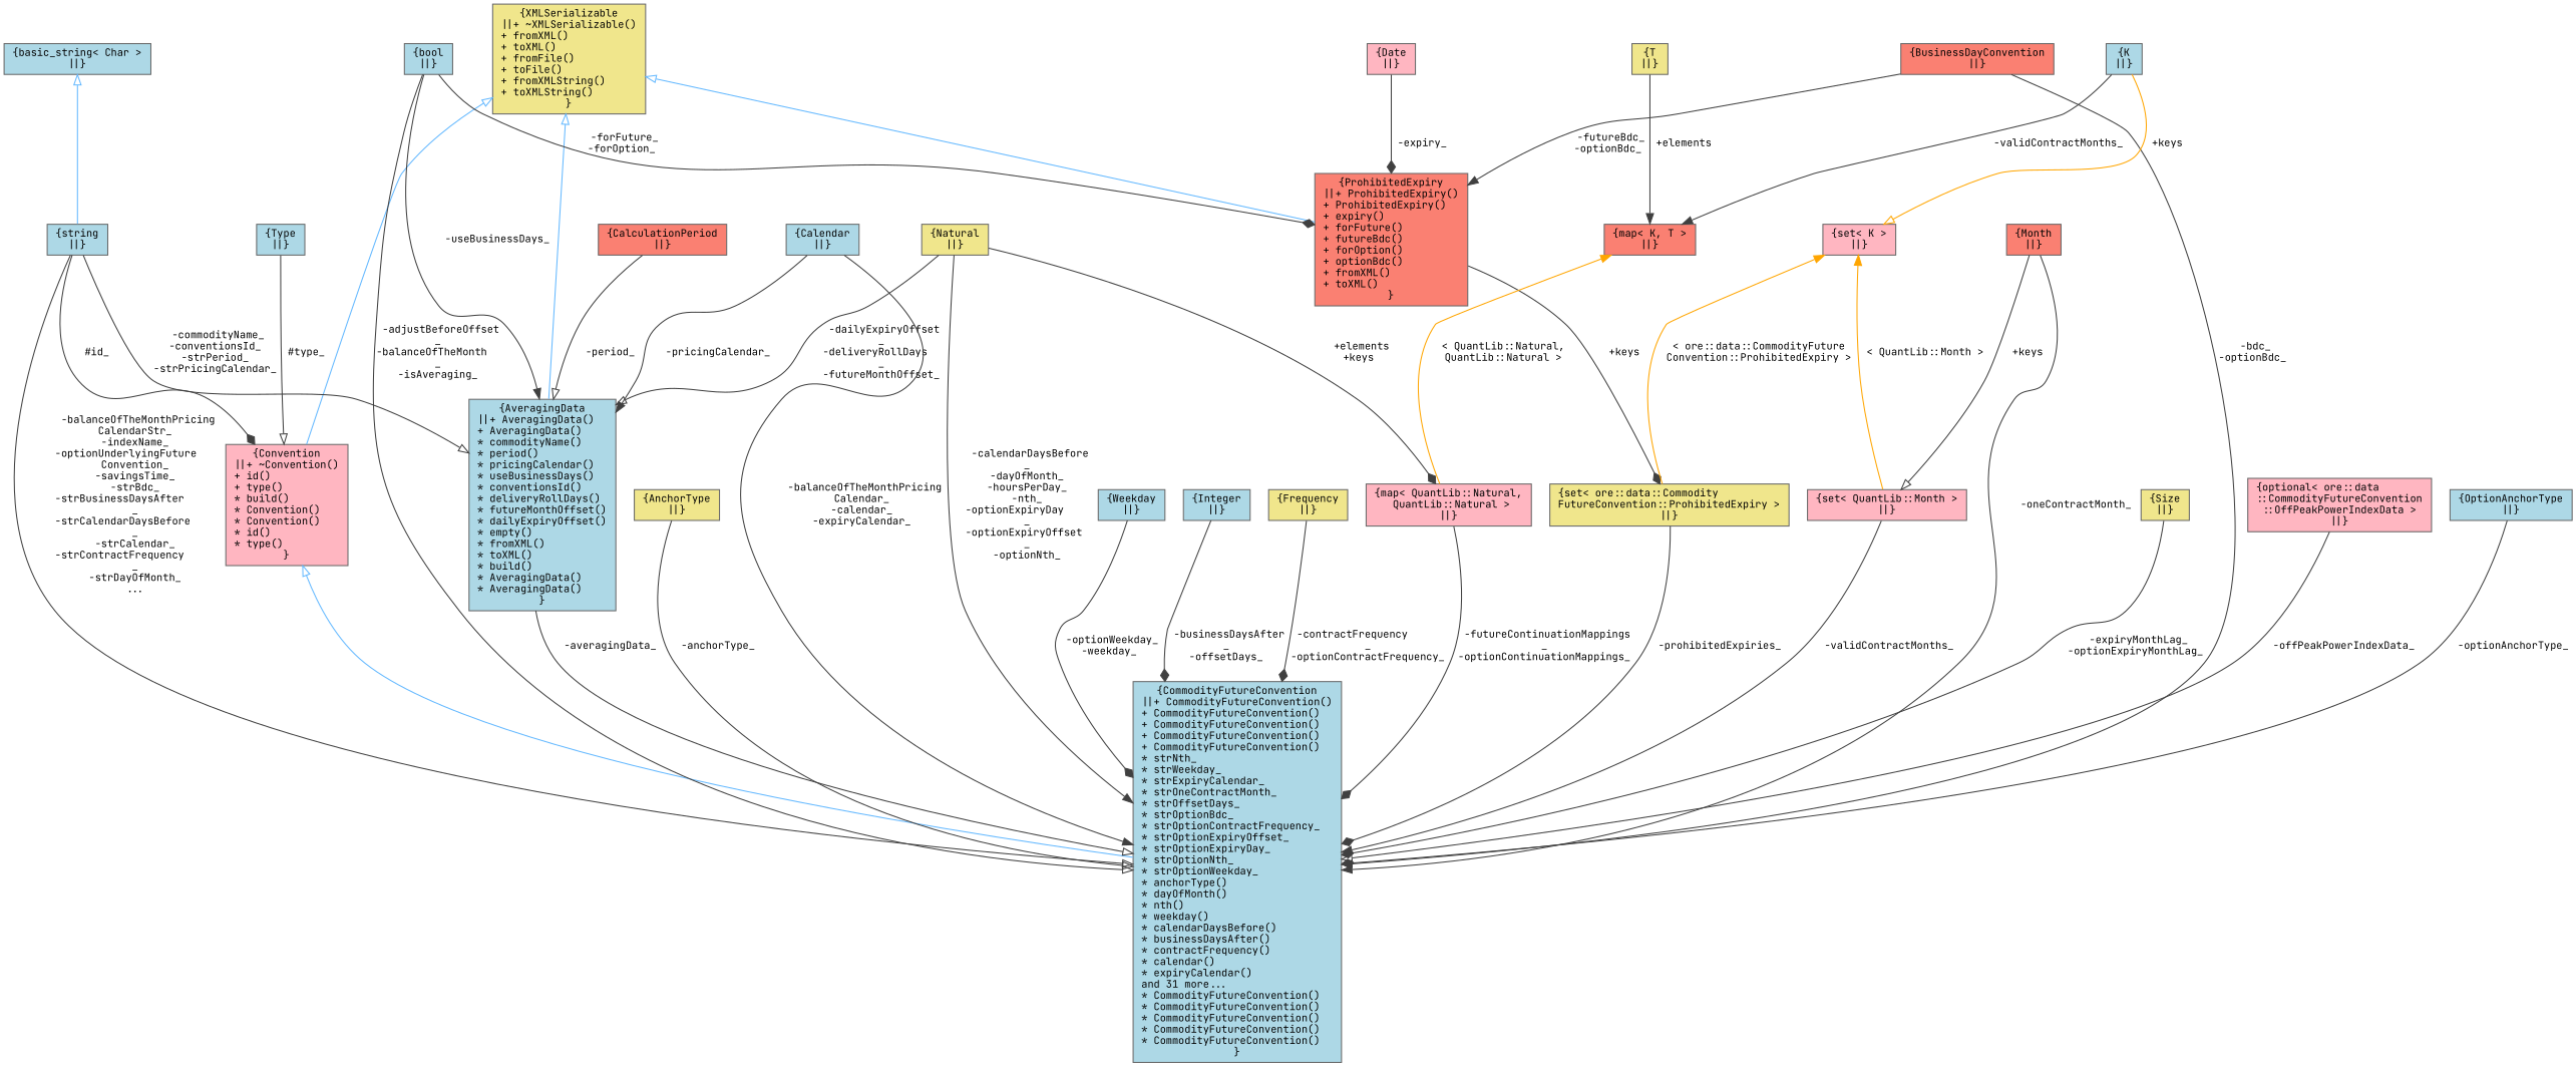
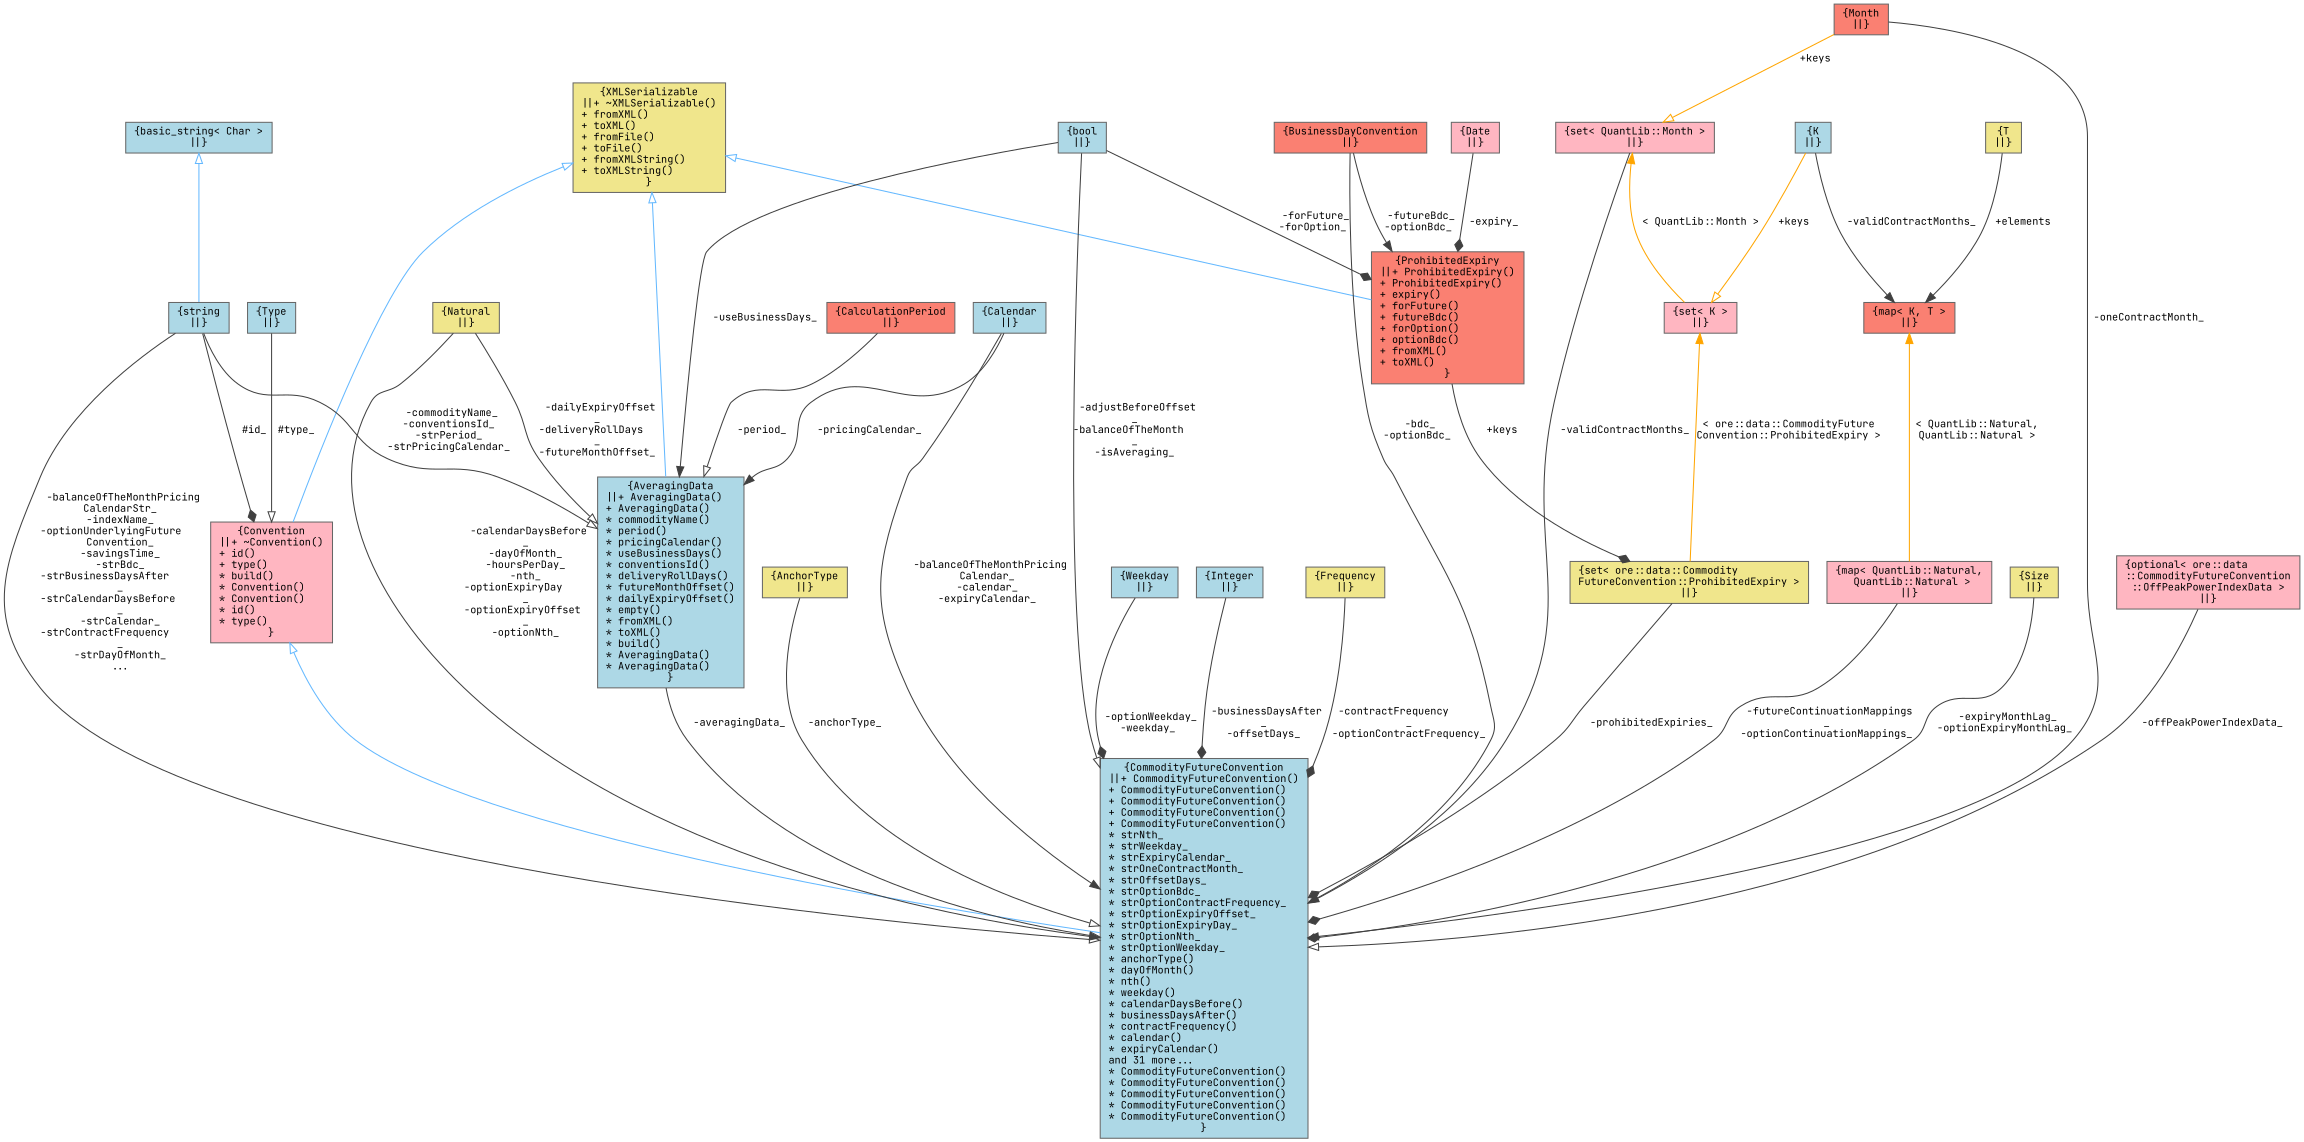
  digraph {
    fontname="JetBrains Mono"
    node [color=gray40 fillcolor=lightblue fontname="JetBrains Mono" fontsize=10 shape=box style=filled]
    edge [color=grey25 fontname="JetBrains Mono" fontsize=10 labelfontname=Helvetica labelfontsize=10 style=solid arrowhead=diamond]
    n1 [fontcolor=black height=0.2 label="{CommodityFutureConvention\n||+ CommodityFutureConvention()\l+ CommodityFutureConvention()\l+ CommodityFutureConvention()\l+ CommodityFutureConvention()\l+ CommodityFutureConvention()\l* strNth_\l* strWeekday_\l* strExpiryCalendar_\l* strOneContractMonth_\l* strOffsetDays_\l* strOptionBdc_\l* strOptionContractFrequency_\l* strOptionExpiryOffset_\l* strOptionExpiryDay_\l* strOptionNth_\l* strOptionWeekday_\l* anchorType()\l* dayOfMonth()\l* nth()\l* weekday()\l* calendarDaysBefore()\l* businessDaysAfter()\l* contractFrequency()\l* calendar()\l* expiryCalendar()\land 31 more...\l* CommodityFutureConvention()\l* CommodityFutureConvention()\l* CommodityFutureConvention()\l* CommodityFutureConvention()\l* CommodityFutureConvention()\l}" width=0.4]
    n2 [fillcolor=lightpink height=0.2 label="{Convention\n||+ ~Convention()\l+ id()\l+ type()\l* build()\l* Convention()\l* Convention()\l* id()\l* type()\l}" width=0.4]
    n3 [fillcolor=khaki height=0.2 label="{XMLSerializable\n||+ ~XMLSerializable()\l+ fromXML()\l+ toXML()\l+ fromFile()\l+ toFile()\l+ fromXMLString()\l+ toXMLString()\l}" width=0.4]
    n4 [fillcolor=salmon height=0.2 label="{ProhibitedExpiry\n||+ ProhibitedExpiry()\l+ ProhibitedExpiry()\l+ expiry()\l+ forFuture()\l+ futureBdc()\l+ forOption()\l+ optionBdc()\l+ fromXML()\l+ toXML()\l}" width=0.4]
    n5 [height=0.2 label="{AveragingData\n||+ AveragingData()\l+ AveragingData()\l* commodityName()\l* period()\l* pricingCalendar()\l* useBusinessDays()\l* conventionsId()\l* deliveryRollDays()\l* futureMonthOffset()\l* dailyExpiryOffset()\l* empty()\l* fromXML()\l* toXML()\l* build()\l* AveragingData()\l* AveragingData()\l}" width=0.4]
    n6 [fillcolor=khaki height=0.2 label="{set\< ore::data::Commodity\lFutureConvention::ProhibitedExpiry \>\n||}" width=0.4]
    n7 [height=0.2 label="{Type\n||}" width=0.4]
    n8 [height=0.2 label="{string\n||}" width=0.4]
    n9 [height=0.2 label="{basic_string\< Char \>\n||}" width=0.4]
    n10 [fillcolor=khaki height=0.2 label="{AnchorType\n||}" width=0.4]
    n11 [fillcolor=khaki height=0.2 label="{Natural\n||}" width=0.4]
    n12 [fillcolor=lightpink height=0.2 label="{map\< QuantLib::Natural,\l QuantLib::Natural \>\n||}" width=0.4]
    n13 [height=0.2 label="{Weekday\n||}" width=0.4]
    n14 [height=0.2 label="{Integer\n||}" width=0.4]
    n15 [fillcolor=khaki height=0.2 label="{Frequency\n||}" width=0.4]
    n16 [height=0.2 label="{Calendar\n||}" width=0.4]
    n17 [fillcolor=salmon height=0.2 label="{Month\n||}" width=0.4]
    n18 [fillcolor=lightpink height=0.2 label="{set\< QuantLib::Month \>\n||}" width=0.4]
    n19 [fillcolor=salmon height=0.2 label="{BusinessDayConvention\n||}" width=0.4]
    n20 [fillcolor=khaki height=0.2 label="{Size\n||}" width=0.4]
    n21 [height=0.2 label="{bool\n||}" width=0.4]
    n22 [fillcolor=lightpink height=0.2 label="{Date\n||}" width=0.4]
    n23 [fillcolor=lightpink height=0.2 label="{set\< K \>\n||}" width=0.4]
    n24 [height=0.2 label="{K\n||}" width=0.4]
    n25 [fillcolor=salmon height=0.2 label="{map\< K, T \>\n||}" width=0.4]
    n26 [fillcolor=khaki height=0.2 label="{T\n||}" width=0.4]
    n27 [fillcolor=salmon height=0.2 label="{CalculationPeriod\n||}" width=0.4]
    n28 [fillcolor=lightpink height=0.2 label="{optional\< ore::data\l::CommodityFutureConvention\l::OffPeakPowerIndexData \>\n||}" width=0.4]
-   n29 [height=0.2 label="{OptionAnchorType\n||}" width=0.4]
    n2 -> n1 [arrowtail=onormal color=steelblue1 dir=back arrowhead=""]
    n3 -> n2 [arrowtail=onormal color=steelblue1 dir=back arrowhead=""]
    n3 -> n4 [arrowtail=onormal color=steelblue1 dir=back arrowhead=""]
    n3 -> n5 [arrowtail=onormal color=steelblue1 dir=back arrowhead=""]
    n4 -> n6 [label=" +keys"]
    n5 -> n1 [arrowhead=onormal label=" -averagingData_"]
    n6 -> n1 [label=" -prohibitedExpiries_"]
    n7 -> n2 [arrowhead=onormal label=" #type_"]
    n8 -> n1 [arrowhead=onormal label=" -balanceOfTheMonthPricing\lCalendarStr_\n-indexName_\n-optionUnderlyingFuture\lConvention_\n-savingsTime_\n-strBdc_\n-strBusinessDaysAfter\l_\n-strCalendarDaysBefore\l_\n-strCalendar_\n-strContractFrequency\l_\n-strDayOfMonth_\n..."]
    n8 -> n2 [label=" #id_"]
    n8 -> n5 [arrowhead=onormal label=" -commodityName_\n-conventionsId_\n-strPeriod_\n-strPricingCalendar_"]
    n9 -> n8 [arrowtail=onormal color=steelblue1 dir=back arrowhead=""]
    n10 -> n1 [arrowhead=onormal label=" -anchorType_"]
    n11 -> n1 [arrowhead=normal label=" -calendarDaysBefore\l_\n-dayOfMonth_\n-hoursPerDay_\n-nth_\n-optionExpiryDay\l_\n-optionExpiryOffset\l_\n-optionNth_"]
    n11 -> n5 [arrowhead=onormal label=" -dailyExpiryOffset\l_\n-deliveryRollDays\l_\n-futureMonthOffset_"]
-   n11 -> n12 [label=" +elements\n+keys"]
    n12 -> n1 [label=" -futureContinuationMappings\l_\n-optionContinuationMappings_"]
    n13 -> n1 [label=" -optionWeekday_\n-weekday_"]
    n14 -> n1 [label=" -businessDaysAfter\l_\n-offsetDays_"]
    n15 -> n1 [label=" -contractFrequency\l_\n-optionContractFrequency_"]
    n16 -> n1 [arrowhead=normal label=" -balanceOfTheMonthPricing\lCalendar_\n-calendar_\n-expiryCalendar_"]
    n16 -> n5 [arrowhead=normal label=" -pricingCalendar_"]
    n17 -> n1 [arrowhead=normal label=" -oneContractMonth_"]
-   n17 -> n18 [arrowhead=onormal label=" +keys"]
+   n17 -> n18 [arrowhead=onormal color=orange label=" +keys"]
    n18 -> n1 [arrowhead=normal label=" -validContractMonths_"]
    n19 -> n1 [arrowhead=normal label=" -bdc_\n-optionBdc_"]
    n19 -> n4 [arrowhead=normal label=" -futureBdc_\n-optionBdc_"]
    n20 -> n1 [label=" -expiryMonthLag_\n-optionExpiryMonthLag_"]
    n21 -> n1 [arrowhead=onormal label=" -adjustBeforeOffset\l_\n-balanceOfTheMonth\l_\n-isAveraging_"]
    n21 -> n4 [label=" -forFuture_\n-forOption_"]
    n21 -> n5 [arrowhead=normal label=" -useBusinessDays_"]
    n22 -> n4 [label=" -expiry_"]
    n23 -> n6 [color=orange dir=back label=" \< ore::data::CommodityFuture\lConvention::ProhibitedExpiry \>" arrowhead=""]
-   n23 -> n18 [color=orange dir=back label=" \< QuantLib::Month \>" arrowhead=""]
+   n18 -> n23 [color=orange dir=back label=" \< QuantLib::Month \>" arrowhead=""]
    n24 -> n23 [arrowhead=onormal color=orange label=" +keys"]
    n24 -> n25 [arrowhead=normal label=" -validContractMonths_"]
    n25 -> n12 [color=orange dir=back label=" \< QuantLib::Natural,\l QuantLib::Natural \>" arrowhead=""]
    n26 -> n25 [arrowhead=normal label=" +elements"]
    n27 -> n5 [arrowhead=onormal label=" -period_"]
    n28 -> n1 [arrowhead=onormal label=" -offPeakPowerIndexData_"]
-   n29 -> n1 [label=" -optionAnchorType_"]
  }
